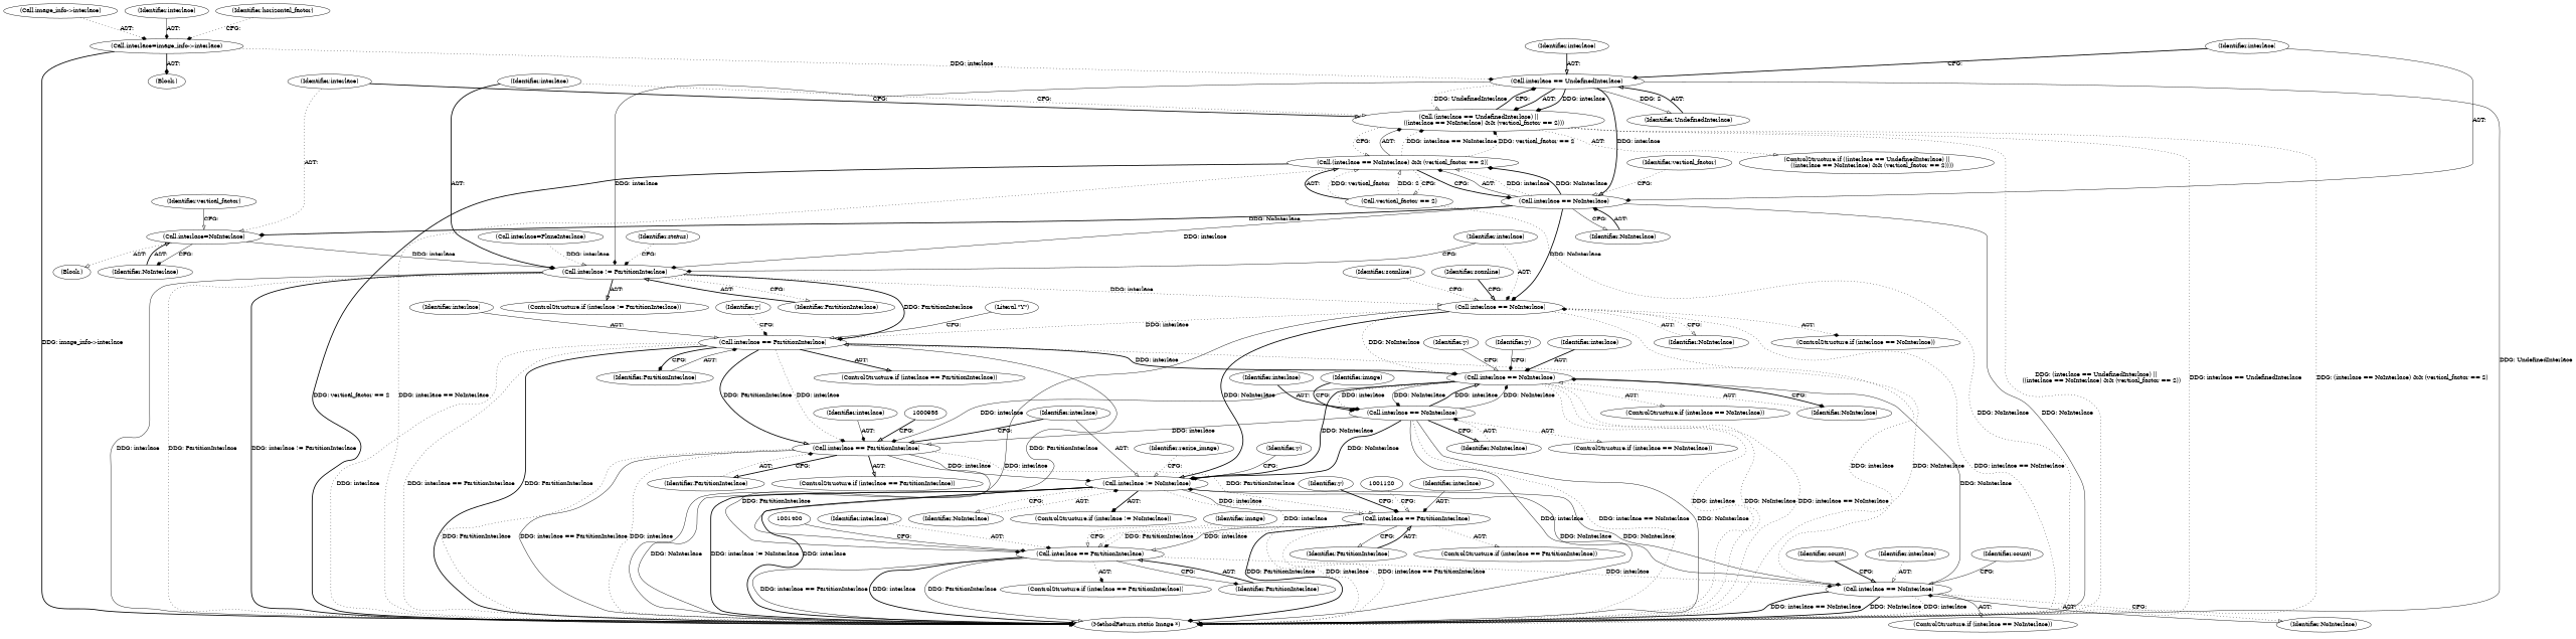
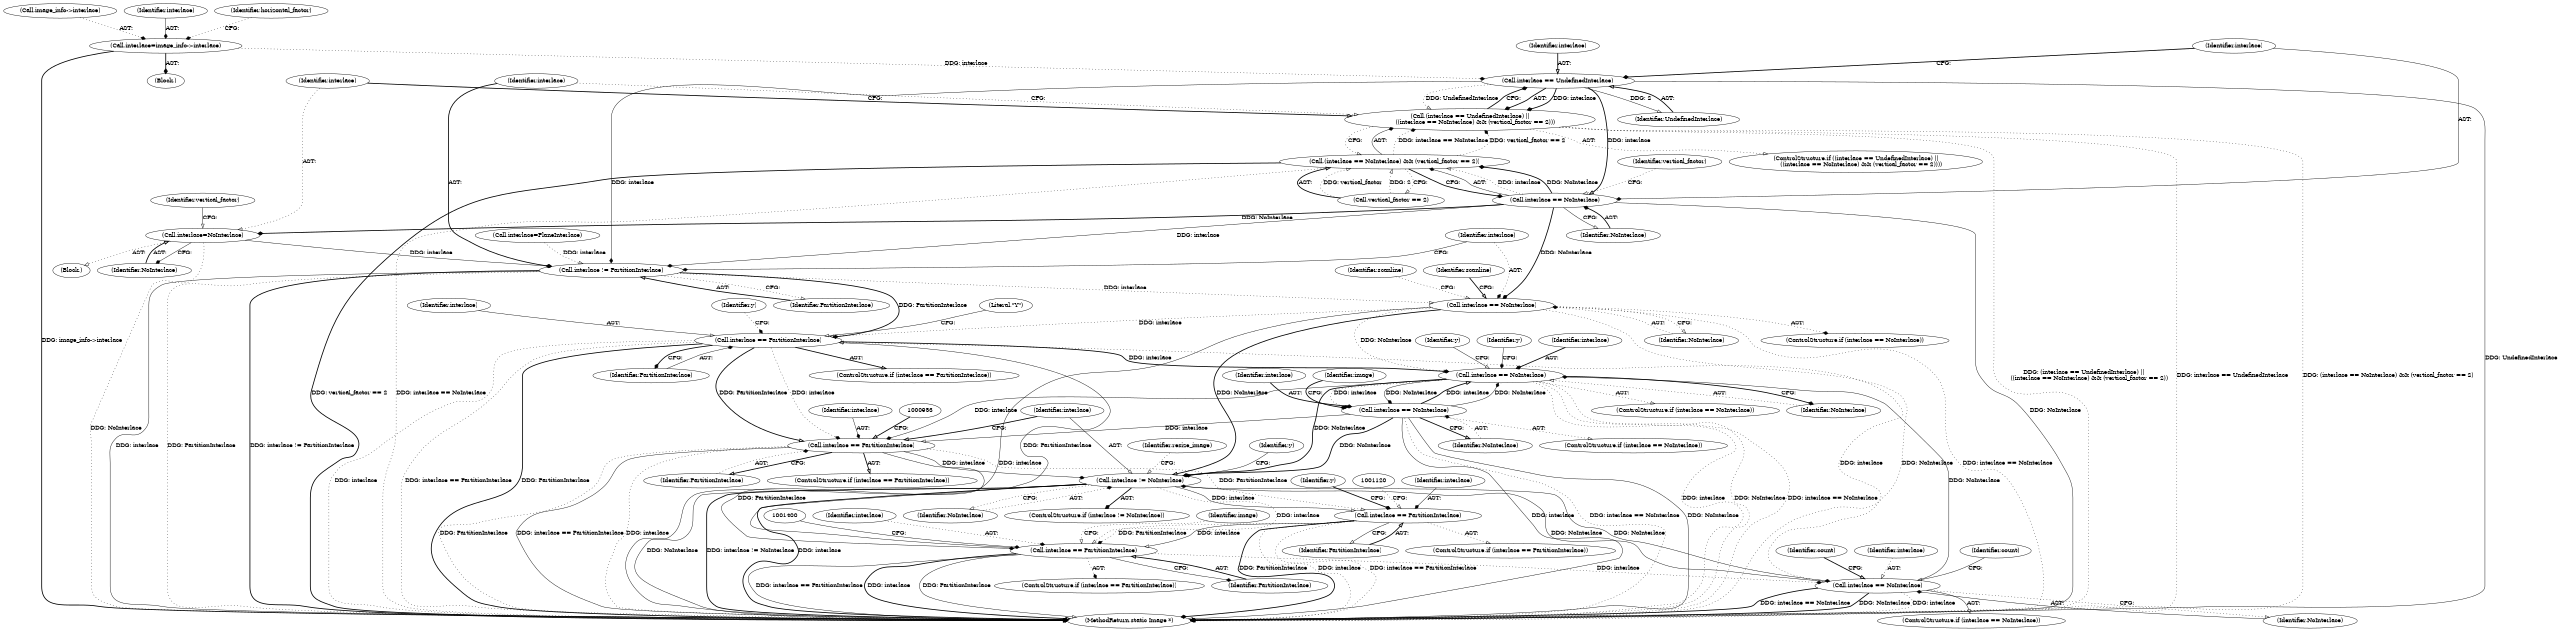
  digraph {
    edge [arrowhead=onormal style=dotted]
    n1 [label="(Call,interlace=image_info->interlace)"]
    n2 [label="(Call,interlace == UndefinedInterlace)"]
    n3 [label="(MethodReturn,static Image *)"]
    n4 [label="(Block,)"]
    n5 [label="(Call,(interlace == UndefinedInterlace) ||\n      ((interlace == NoInterlace) && (vertical_factor == 2)))"]
    n6 [label="(Call,interlace == NoInterlace)"]
    n7 [label="(Call,interlace != PartitionInterlace)"]
    n8 [label="(Identifier,UndefinedInterlace)"]
    n9 [label="(Call,image_info->interlace)"]
    n10 [label="(Call,(interlace == NoInterlace) && (vertical_factor == 2))"]
    n11 [label="(ControlStructure,if ((interlace == UndefinedInterlace) ||\n      ((interlace == NoInterlace) && (vertical_factor == 2))))"]
    n12 [label="(Call,interlace=NoInterlace)"]
    n13 [label="(Call,interlace == NoInterlace)"]
    n14 [label="(Identifier,NoInterlace)"]
    n15 [label="(Call,interlace == PartitionInterlace)"]
    n16 [label="(Identifier,PartitionInterlace)"]
-   n17 [label="(ControlStructure,if (interlace != PartitionInterlace))"]
    n18 [label="(Call,vertical_factor == 2)"]
    n19 [label="(Identifier,NoInterlace)"]
    n20 [label="(Block,)"]
    n21 [label="(Call,interlace == NoInterlace)"]
    n22 [label="(Call,interlace != NoInterlace)"]
    n23 [label="(ControlStructure,if (interlace == NoInterlace))"]
    n24 [label="(Identifier,NoInterlace)"]
    n25 [label="(Call,interlace == PartitionInterlace)"]
    n26 [label="(ControlStructure,if (interlace == PartitionInterlace))"]
    n27 [label="(Identifier,PartitionInterlace)"]
    n28 [label="(Call,interlace == NoInterlace)"]
    n29 [label="(ControlStructure,if (interlace == NoInterlace))"]
    n30 [label="(Identifier,NoInterlace)"]
    n31 [label="(Call,interlace == PartitionInterlace)"]
    n32 [label="(Call,interlace == PartitionInterlace)"]
    n33 [label="(Call,interlace == NoInterlace)"]
    n34 [label="(Identifier,NoInterlace)"]
    n35 [label="(ControlStructure,if (interlace != NoInterlace))"]
    n36 [label="(Identifier,PartitionInterlace)"]
    n37 [label="(ControlStructure,if (interlace == PartitionInterlace))"]
    n38 [label="(Identifier,NoInterlace)"]
    n39 [label="(ControlStructure,if (interlace == NoInterlace))"]
    n40 [label="(Identifier,PartitionInterlace)"]
    n41 [label="(ControlStructure,if (interlace == PartitionInterlace))"]
    n42 [label="(ControlStructure,if (interlace == PartitionInterlace))"]
    n43 [label="(Identifier,PartitionInterlace)"]
    n44 [label="(Identifier,NoInterlace)"]
    n45 [label="(ControlStructure,if (interlace == NoInterlace))"]
    n46 [label="(Identifier,y)"]
    n47 [label="(Identifier,interlace)"]
    n48 [label="(Identifier,vertical_factor)"]
    n49 [label="(Identifier,count)"]
    n50 [label="(Identifier,interlace)"]
    n51 [label="(Identifier,interlace)"]
    n52 [label="(Identifier,y)"]
    n53 [label="(Identifier,horizontal_factor)"]
    n54 [label="(Identifier,interlace)"]
    n55 [label="(Identifier,image)"]
    n56 [label="(Literal,\"Y\")"]
    n57 [label="(Identifier,vertical_factor)"]
    n58 [label="(Identifier,interlace)"]
    n59 [label="(Identifier,y)"]
    n60 [label="(Identifier,interlace)"]
    n61 [label="(Identifier,image)"]
    n62 [label="(Identifier,scanline)"]
    n63 [label="(Identifier,interlace)"]
    n64 [label="(Call,interlace=PlaneInterlace)"]
    n65 [label="(Identifier,interlace)"]
    n66 [label="(Identifier,interlace)"]
    n67 [label="(Identifier,interlace)"]
    n68 [label="(Identifier,resize_image)"]
    n69 [label="(Identifier,count)"]
-   n70 [label="(Identifier,status)"]
    n71 [label="(Identifier,interlace)"]
    n72 [label="(Identifier,y)"]
    n73 [label="(Identifier,interlace)"]
    n74 [label="(Identifier,interlace)"]
    n75 [label="(Identifier,scanline)"]
    n76 [label="(Identifier,y)"]
    n77 [label="(Identifier,interlace)"]
    1000953
    1001120
    1001400
    n1 -> n2 [arrowhead=diamond label="DDG: interlace"]
    n1 -> n3 [label="DDG: image_info->interlace" style=bold]
    n1 -> n4 [arrowhead=diamond label="AST: " style=bold]
    n2 -> n3 [label="DDG: UndefinedInterlace" style=solid]
    n2 -> n5 [arrowhead=diamond label="AST: " style=bold]
    n2 -> n5 [arrowhead=diamond label="DDG: interlace" style=bold]
    n2 -> n5 [label="DDG: UndefinedInterlace"]
    n2 -> n6 [label="DDG: interlace" style=bold]
    n2 -> n7 [arrowhead=diamond label="DDG: interlace" style=solid]
    n2 -> n8 [label="DDG: 2" style=solid]
    n5 -> n2 [arrowhead=diamond label="CFG: " style=bold]
    n5 -> n3 [label="DDG: (interlace == UndefinedInterlace) ||\n      ((interlace == NoInterlace) && (vertical_factor == 2))"]
    n5 -> n3 [label="DDG: interlace == UndefinedInterlace"]
    n5 -> n3 [arrowhead=diamond label="DDG: (interlace == NoInterlace) && (vertical_factor == 2)"]
    n5 -> n10 [label="CFG: "]
    n5 -> n11 [label="AST: "]
    n6 -> n3 [arrowhead=diamond label="DDG: NoInterlace" style=solid]
    n6 -> n7 [arrowhead=diamond label="DDG: interlace" style=solid]
    n6 -> n10 [arrowhead=diamond label="AST: " style=solid]
    n6 -> n10 [label="DDG: interlace"]
    n6 -> n10 [arrowhead=diamond label="DDG: NoInterlace" style=bold]
    n6 -> n12 [arrowhead=diamond label="DDG: NoInterlace" style=bold]
    n6 -> n13 [arrowhead=diamond label="DDG: NoInterlace" style=bold]
    n6 -> n14 [label="CFG: " style=solid]
    n7 -> n3 [arrowhead=diamond label="DDG: interlace" style=solid]
    n7 -> n3 [label="DDG: PartitionInterlace"]
    n7 -> n3 [label="DDG: interlace != PartitionInterlace" style=bold]
    n7 -> n13 [label="DDG: interlace"]
    n7 -> n15 [arrowhead=diamond label="DDG: PartitionInterlace" style=bold]
    n7 -> n16 [label="CFG: "]
-   n7 -> n17 [label="AST: " style=bold]
    n8 -> n2 [label="AST: " style=bold]
    n9 -> n1 [arrowhead=diamond label="AST: "]
    n10 -> n3 [arrowhead=diamond label="DDG: interlace == NoInterlace"]
    n10 -> n3 [arrowhead=diamond label="DDG: vertical_factor == 2" style=bold]
    n10 -> n5 [arrowhead=diamond label="AST: " style=solid]
    n10 -> n5 [arrowhead=diamond label="DDG: interlace == NoInterlace"]
    n10 -> n5 [arrowhead=diamond label="DDG: vertical_factor == 2"]
    n10 -> n6 [arrowhead=diamond label="CFG: " style=bold]
    n10 -> n18 [label="CFG: "]
-   n18 -> n3 [arrowhead=diamond label="DDG: NoInterlace"]
+   n12 -> n3 [arrowhead=diamond label="DDG: NoInterlace"]
    n12 -> n7 [arrowhead=diamond label="DDG: interlace" style=solid]
    n12 -> n19 [arrowhead=diamond label="CFG: " style=solid]
    n12 -> n20 [label="AST: "]
    n13 -> n3 [arrowhead=diamond label="DDG: interlace == NoInterlace"]
    n13 -> n3 [arrowhead=diamond label="DDG: interlace" style=solid]
    n13 -> n3 [label="DDG: NoInterlace"]
    n13 -> n15 [label="DDG: interlace"]
    n13 -> n21 [label="DDG: NoInterlace"]
    n13 -> n22 [label="DDG: NoInterlace" style=bold]
    n13 -> n23 [arrowhead=diamond label="AST: "]
    n13 -> n24 [label="CFG: "]
    n14 -> n6 [arrowhead=diamond label="AST: " style=bold]
    n15 -> n3 [arrowhead=diamond label="DDG: PartitionInterlace" style=bold]
    n15 -> n3 [label="DDG: interlace"]
    n15 -> n3 [label="DDG: interlace == PartitionInterlace"]
    n15 -> n21 [arrowhead=diamond label="DDG: interlace" style=bold]
    n15 -> n25 [arrowhead=diamond label="DDG: interlace"]
    n15 -> n25 [label="DDG: PartitionInterlace" style=bold]
    n15 -> n26 [label="AST: " style=bold]
    n15 -> n27 [arrowhead=diamond label="CFG: " style=bold]
    n16 -> n7 [label="AST: " style=bold]
    n18 -> n10 [label="AST: " style=bold]
    n18 -> n10 [label="DDG: vertical_factor"]
    n18 -> n10 [label="DDG: 2"]
    n19 -> n12 [label="AST: " style=bold]
    n21 -> n3 [label="DDG: interlace"]
    n21 -> n3 [arrowhead=diamond label="DDG: NoInterlace"]
    n21 -> n3 [arrowhead=diamond label="DDG: interlace == NoInterlace"]
    n21 -> n22 [label="DDG: NoInterlace" style=bold]
    n21 -> n25 [arrowhead=diamond label="DDG: interlace" style=solid]
    n21 -> n28 [arrowhead=diamond label="DDG: interlace"]
    n21 -> n28 [arrowhead=diamond label="DDG: NoInterlace" style=solid]
    n21 -> n29 [label="AST: "]
    n21 -> n30 [arrowhead=diamond label="CFG: " style=bold]
    n22 -> n3 [label="DDG: NoInterlace" style=solid]
    n22 -> n3 [label="DDG: interlace != NoInterlace" style=bold]
    n22 -> n3 [arrowhead=diamond label="DDG: interlace" style=bold]
    n22 -> n31 [label="DDG: interlace" style=solid]
    n22 -> n32 [label="DDG: interlace"]
    n22 -> n33 [arrowhead=diamond label="DDG: NoInterlace" style=solid]
    n22 -> n34 [label="CFG: "]
    n22 -> n35 [arrowhead=diamond label="AST: " style=bold]
    n24 -> n13 [arrowhead=diamond label="AST: "]
    n25 -> n3 [label="DDG: PartitionInterlace"]
    n25 -> n3 [arrowhead=diamond label="DDG: interlace == PartitionInterlace" style=solid]
    n25 -> n3 [arrowhead=diamond label="DDG: interlace"]
    n25 -> n22 [arrowhead=diamond label="DDG: interlace" style=solid]
    n25 -> n31 [label="DDG: PartitionInterlace"]
    n25 -> n32 [arrowhead=diamond label="DDG: PartitionInterlace" style=solid]
    n25 -> n36 [label="CFG: " style=bold]
    n25 -> n37 [label="AST: " style=bold]
    n27 -> n15 [arrowhead=diamond label="AST: " style=solid]
    n28 -> n3 [label="DDG: interlace == NoInterlace"]
    n28 -> n3 [arrowhead=diamond label="DDG: NoInterlace" style=solid]
    n28 -> n3 [label="DDG: interlace" style=solid]
    n28 -> n21 [label="DDG: interlace" style=bold]
    n28 -> n21 [arrowhead=diamond label="DDG: NoInterlace" style=solid]
    n28 -> n22 [arrowhead=diamond label="DDG: NoInterlace" style=bold]
    n28 -> n25 [label="DDG: interlace" style=solid]
    n28 -> n38 [label="CFG: " style=bold]
    n28 -> n39 [label="AST: "]
    n30 -> n21 [label="AST: "]
    n31 -> n3 [label="DDG: interlace"]
    n31 -> n3 [label="DDG: interlace == PartitionInterlace"]
    n31 -> n3 [arrowhead=diamond label="DDG: PartitionInterlace" style=bold]
    n31 -> n32 [label="DDG: interlace" style=solid]
    n31 -> n32 [arrowhead=diamond label="DDG: PartitionInterlace"]
    n31 -> n40 [label="CFG: " style=solid]
    n31 -> n41 [label="AST: "]
    n32 -> n3 [label="DDG: interlace" style=bold]
    n32 -> n3 [label="DDG: PartitionInterlace" style=solid]
    n32 -> n3 [arrowhead=diamond label="DDG: interlace == PartitionInterlace" style=solid]
    n32 -> n15 [label="DDG: PartitionInterlace" style=solid]
    n32 -> n33 [arrowhead=diamond label="DDG: interlace"]
    n32 -> n42 [arrowhead=diamond label="AST: "]
    n32 -> n43 [arrowhead=diamond label="CFG: " style=solid]
    n33 -> n3 [arrowhead=diamond label="DDG: interlace == NoInterlace" style=bold]
    n33 -> n3 [arrowhead=diamond label="DDG: NoInterlace" style=bold]
    n33 -> n3 [arrowhead=diamond label="DDG: interlace"]
    n33 -> n15 [label="DDG: interlace"]
    n33 -> n21 [arrowhead=diamond label="DDG: NoInterlace" style=solid]
    n33 -> n22 [arrowhead=diamond label="DDG: NoInterlace" style=solid]
    n33 -> n44 [label="CFG: "]
    n33 -> n45 [label="AST: " style=solid]
    n34 -> n22 [arrowhead=diamond label="AST: "]
    n36 -> n25 [arrowhead=diamond label="AST: "]
    n38 -> n28 [arrowhead=diamond label="AST: "]
    n40 -> n31 [label="AST: " style=bold]
    n43 -> n32 [label="AST: " style=bold]
    n44 -> n33 [arrowhead=diamond label="AST: " style=solid]
    n46 -> n21 [arrowhead=diamond label="CFG: " style=solid]
    n47 -> n31 [arrowhead=diamond label="AST: " style=solid]
    n48 -> n12 [label="CFG: " style=solid]
    n49 -> n33 [label="CFG: " style=bold]
    n50 -> n1 [arrowhead=diamond label="AST: " style=solid]
    n51 -> n33 [label="AST: "]
    n52 -> n15 [arrowhead=diamond label="CFG: "]
    n53 -> n1 [arrowhead=diamond label="CFG: "]
    n54 -> n28 [arrowhead=diamond label="AST: " style=bold]
    n55 -> n28 [arrowhead=diamond label="CFG: " style=bold]
    n56 -> n15 [label="CFG: " style=solid]
    n57 -> n6 [label="CFG: "]
    n58 -> n5 [label="CFG: " style=bold]
    n58 -> n12 [label="AST: "]
    n59 -> n31 [arrowhead=diamond label="CFG: " style=bold]
    n60 -> n32 [arrowhead=diamond label="AST: "]
    n61 -> n32 [label="CFG: "]
    n62 -> n13 [label="CFG: "]
    n63 -> n21 [arrowhead=diamond label="AST: " style=bold]
    n64 -> n7 [label="DDG: interlace"]
    n65 -> n2 [arrowhead=diamond label="CFG: " style=bold]
    n65 -> n6 [arrowhead=diamond label="AST: " style=solid]
    n66 -> n2 [label="AST: " style=bold]
    n67 -> n22 [label="AST: " style=solid]
    n67 -> n25 [label="CFG: " style=bold]
    n68 -> n22 [label="CFG: "]
    n69 -> n33 [label="CFG: " style=solid]
-   n70 -> n7 [arrowhead=diamond label="CFG: "]
    n71 -> n25 [arrowhead=diamond label="AST: " style=solid]
    n72 -> n21 [label="CFG: " style=solid]
    n73 -> n7 [arrowhead=diamond label="CFG: " style=solid]
    n73 -> n13 [arrowhead=diamond label="AST: "]
    n74 -> n5 [label="CFG: "]
    n74 -> n7 [arrowhead=diamond label="AST: " style=bold]
    n75 -> n13 [label="CFG: " style=bold]
    n76 -> n22 [arrowhead=diamond label="CFG: " style=solid]
    n77 -> n15 [label="AST: " style=solid]
    1000953 -> n25 [label="CFG: " style=bold]
    1001120 -> n31 [label="CFG: "]
    1001400 -> n32 [arrowhead=diamond label="CFG: " style=solid]
  }
